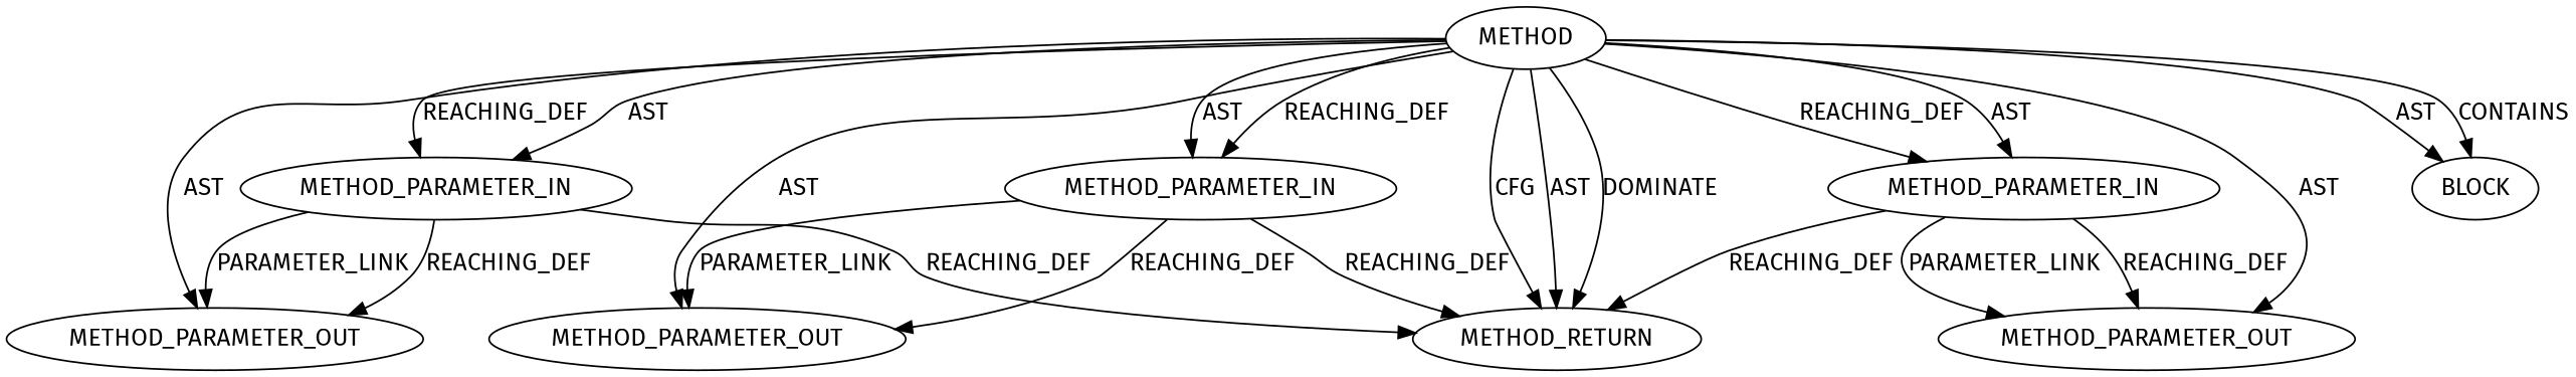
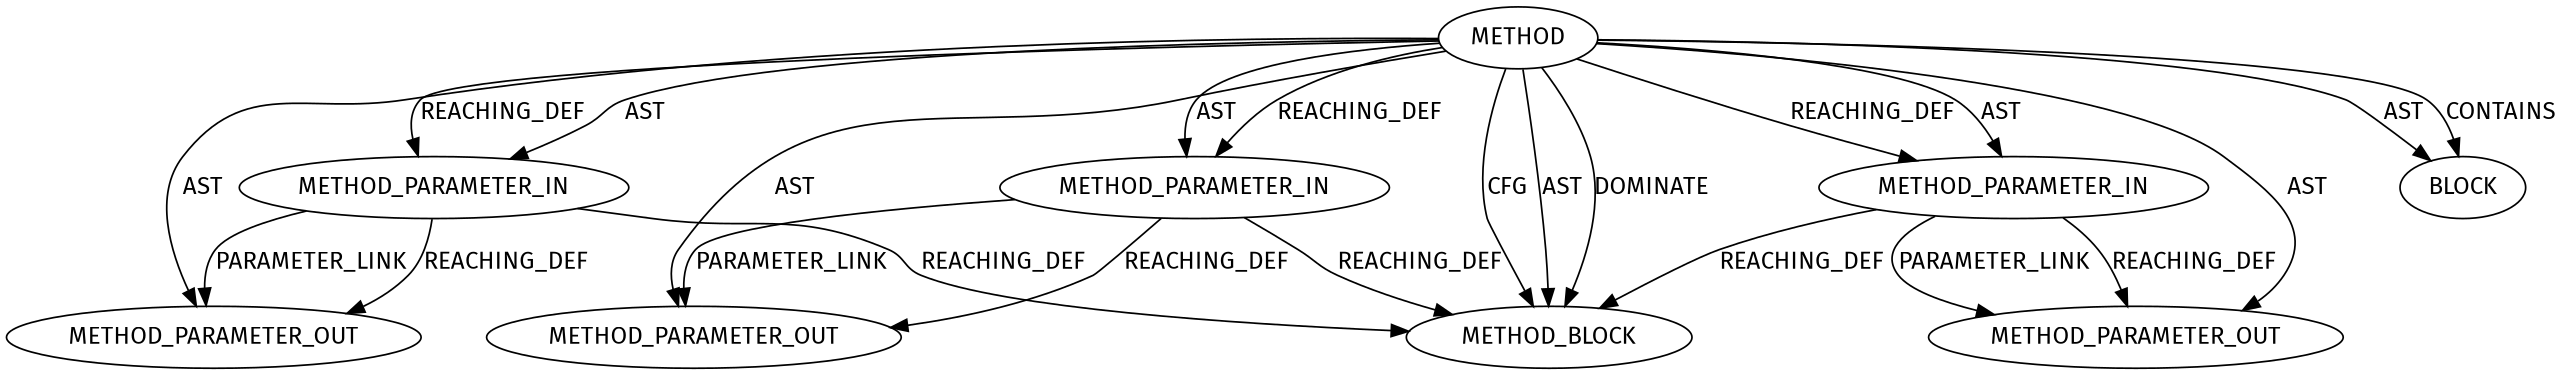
  digraph {
    fontname="Fira Sans"
    node [CODE=p2 EVALUATION_STRATEGY=BY_VALUE IS_VARIADIC=false ORDER=2 TYPE_FULL_NAME=ANY fontname="Fira Sans"]
    edge [fontname="Fira Sans"]
    n1 [INDEX=2 NAME=p2 label=METHOD_PARAMETER_OUT]
    n2 [CODE=p1 INDEX=1 NAME=p1 ORDER=1 label=METHOD_PARAMETER_OUT]
    n3 [CODE=p1 INDEX=1 NAME=p1 ORDER=1 label=METHOD_PARAMETER_IN]
-   n4 [CODE=RET label=METHOD_RETURN IS_VARIADIC=""]
+   n4 [CODE=RET label=METHOD_BLOCK IS_VARIADIC=""]
    n5 [CODE=p3 INDEX=3 NAME=p3 ORDER=3 label=METHOD_PARAMETER_IN]
    n6 [CODE=p3 INDEX=3 NAME=p3 ORDER=3 label=METHOD_PARAMETER_OUT]
    n7 [INDEX=2 NAME=p2 label=METHOD_PARAMETER_IN]
    n8 [AST_PARENT_FULL_NAME="<global>" AST_PARENT_TYPE=NAMESPACE_BLOCK CODE="<empty>" FILENAME="<empty>" FULL_NAME=sg_set_buf IS_EXTERNAL=true NAME=sg_set_buf ORDER=0 label=METHOD EVALUATION_STRATEGY="" IS_VARIADIC="" TYPE_FULL_NAME=""]
    n9 [ARGUMENT_INDEX=1 CODE="<empty>" ORDER=1 label=BLOCK EVALUATION_STRATEGY="" IS_VARIADIC=""]
    n3 -> n2 [VARIABLE=p1 label=REACHING_DEF]
    n3 -> n2 [label=PARAMETER_LINK]
    n3 -> n4 [VARIABLE=p1 label=REACHING_DEF]
    n5 -> n4 [VARIABLE=p3 label=REACHING_DEF]
    n5 -> n6 [VARIABLE=p3 label=REACHING_DEF]
    n5 -> n6 [label=PARAMETER_LINK]
    n7 -> n1 [label=PARAMETER_LINK]
    n7 -> n1 [VARIABLE=p2 label=REACHING_DEF]
    n7 -> n4 [VARIABLE=p2 label=REACHING_DEF]
    n8 -> n1 [label=AST]
    n8 -> n2 [label=AST]
    n8 -> n3 [label=AST]
    n8 -> n3 [label=REACHING_DEF]
    n8 -> n4 [label=AST]
    n8 -> n4 [label=DOMINATE]
    n8 -> n4 [label=CFG]
    n8 -> n5 [label=REACHING_DEF]
    n8 -> n5 [label=AST]
    n8 -> n6 [label=AST]
    n8 -> n7 [label=REACHING_DEF]
    n8 -> n7 [label=AST]
    n8 -> n9 [label=AST]
    n8 -> n9 [label=CONTAINS]
  }
